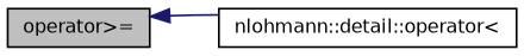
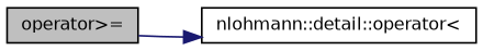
  digraph {
    rankdir=LR
    node [color=black fontname=Helvetica fontsize=10 shape=record style=filled]
    n1 [fillcolor=grey75 fontcolor=black height=0.2 label="operator\>=" width=0.4]
    n2 [fillcolor=white height=0.2 label="nlohmann::detail::operator\<" width=0.4]
-   n2 -> n1 [color=midnightblue fontname=Helvetica fontsize=10 labelfontname=Helvetica labelfontsize=10 style=solid]
+   n1 -> n2 [color=midnightblue fontname=Helvetica fontsize=10 labelfontname=Helvetica labelfontsize=10 style=solid]
  }
